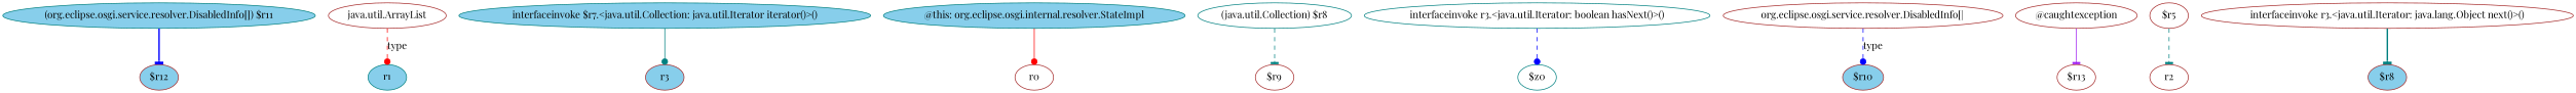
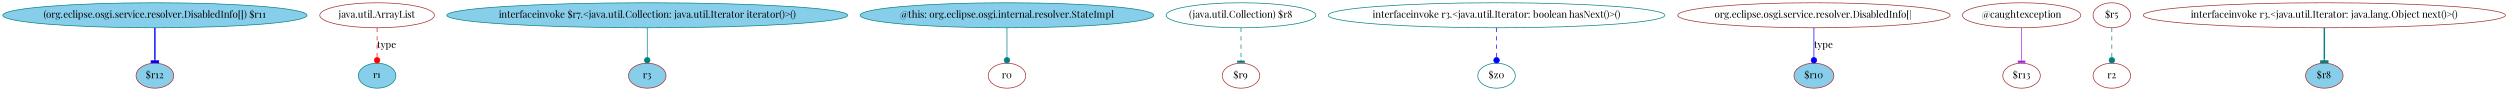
  digraph {
    fontname="Playfair Display"
    node [color=brown fillcolor=white fontname="Playfair Display" style=filled]
    edge [arrowhead=tee color=teal fontname="Playfair Display" style=dashed]
    n1 [color=teal fillcolor=skyblue label="(org.eclipse.osgi.service.resolver.DisabledInfo[]) $r11"]
    n2 [fillcolor=skyblue label="$r12"]
    n3 [label="java.util.ArrayList"]
    n4 [color=teal fillcolor=skyblue label=r1]
    n5 [color=teal fillcolor=skyblue label="interfaceinvoke $r7.<java.util.Collection: java.util.Iterator iterator()>()"]
    n6 [fillcolor=skyblue label=r3]
    n7 [color=teal fillcolor=skyblue label="@this: org.eclipse.osgi.internal.resolver.StateImpl"]
    n8 [label=r0]
    n9 [color=teal label="(java.util.Collection) $r8"]
    n10 [label="$r9"]
    n11 [color=teal label="interfaceinvoke r3.<java.util.Iterator: boolean hasNext()>()"]
    n12 [color=teal label="$z0"]
    n13 [label="org.eclipse.osgi.service.resolver.DisabledInfo[]"]
    n14 [fillcolor=skyblue label="$r10"]
    n15 [label="@caughtexception"]
    n16 [label="$r13"]
    n17 [label="$r5"]
    n18 [label=r2]
    n19 [label="interfaceinvoke r3.<java.util.Iterator: java.lang.Object next()>()"]
    n20 [fillcolor=skyblue label="$r8"]
    n1 -> n2 [color=blue style=bold]
    n3 -> n4 [arrowhead=dot color=red label=type]
    n5 -> n6 [arrowhead=dot style=solid]
-   n7 -> n8 [arrowhead=dot color=red style=solid]
+   n7 -> n8 [arrowhead=dot style=solid]
    n9 -> n10
    n11 -> n12 [arrowhead=dot color=blue]
-   n13 -> n14 [arrowhead=dot color=blue label=type]
+   n13 -> n14 [arrowhead=dot color=blue label=type style=solid]
    n15 -> n16 [color=purple style=solid]
-   n17 -> n18
+   n17 -> n18 [arrowhead=dot]
    n19 -> n20 [style=bold]
  }
